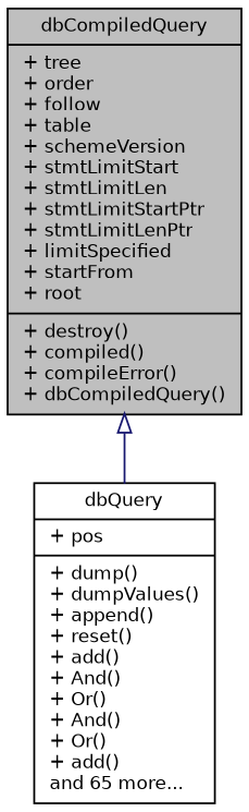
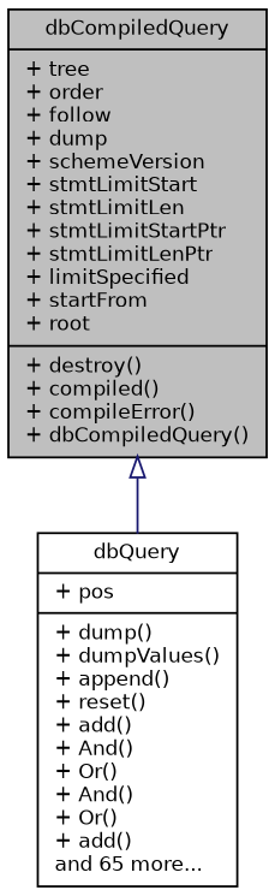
  digraph {
    node [color=black fontname=Helvetica fontsize=10 shape=record style=filled]
-   n1 [fillcolor=grey75 fontcolor=black height=0.2 label="{dbCompiledQuery\n|+ tree\l+ order\l+ follow\l+ table\l+ schemeVersion\l+ stmtLimitStart\l+ stmtLimitLen\l+ stmtLimitStartPtr\l+ stmtLimitLenPtr\l+ limitSpecified\l+ startFrom\l+ root\l|+ destroy()\l+ compiled()\l+ compileError()\l+ dbCompiledQuery()\l}" width=0.4]
+   n1 [fillcolor=grey75 fontcolor=black height=0.2 label="{dbCompiledQuery\n|+ tree\l+ order\l+ follow\l+ dump\l+ schemeVersion\l+ stmtLimitStart\l+ stmtLimitLen\l+ stmtLimitStartPtr\l+ stmtLimitLenPtr\l+ limitSpecified\l+ startFrom\l+ root\l|+ destroy()\l+ compiled()\l+ compileError()\l+ dbCompiledQuery()\l}" width=0.4]
    n2 [fillcolor=white height=0.2 label="{dbQuery\n|+ pos\l|+ dump()\l+ dumpValues()\l+ append()\l+ reset()\l+ add()\l+ And()\l+ Or()\l+ And()\l+ Or()\l+ add()\land 65 more...\l}" width=0.4]
    n1 -> n2 [arrowtail=onormal color=midnightblue dir=back fontname=Helvetica fontsize=10 labelfontname=Helvetica labelfontsize=10 style=solid]
  }
